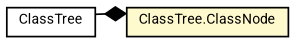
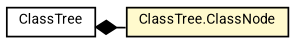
  digraph {
    nodesep=0.15
    rankdir=LR
    ranksep=0.25
    node [fontcolor=black fontname=Roboto fontsize=8 margin=0 shape=plaintext]
    n1 [height=0 label=<<table title="de.lmu.ifi.dbs.elki.gui.util.ClassTree" border="0" cellborder="1" cellspacing="0" cellpadding="2" href="ClassTree.html" target="_parent"> 		<tr><td><table border="0" cellspacing="0" cellpadding="1"> 		<tr><td align="center" balign="center"> <font face="Roboto">ClassTree</font> </td></tr> 		</table></td></tr> 		</table>> width=0]
    n2 [height=0 label=<<table title="de.lmu.ifi.dbs.elki.gui.util.ClassTree.ClassNode" border="0" cellborder="1" cellspacing="0" cellpadding="2" bgcolor="lemonChiffon" href="ClassTree.ClassNode.html" target="_parent"> 		<tr><td><table border="0" cellspacing="0" cellpadding="1"> 		<tr><td align="center" balign="center"> <font face="Roboto">ClassTree.ClassNode</font> </td></tr> 		</table></td></tr> 		</table>> width=0]
-   n2 -> n1 [arrowhead=none arrowtail=diamond color=black dir=back fontname=Roboto fontsize=7 labelfontname=Roboto labelfontsize=7 weight=6]
+   n1 -> n2 [arrowhead=none arrowtail=diamond color=black dir=back fontname=Roboto fontsize=7 labelfontname=Roboto labelfontsize=7 weight=6]
  }
